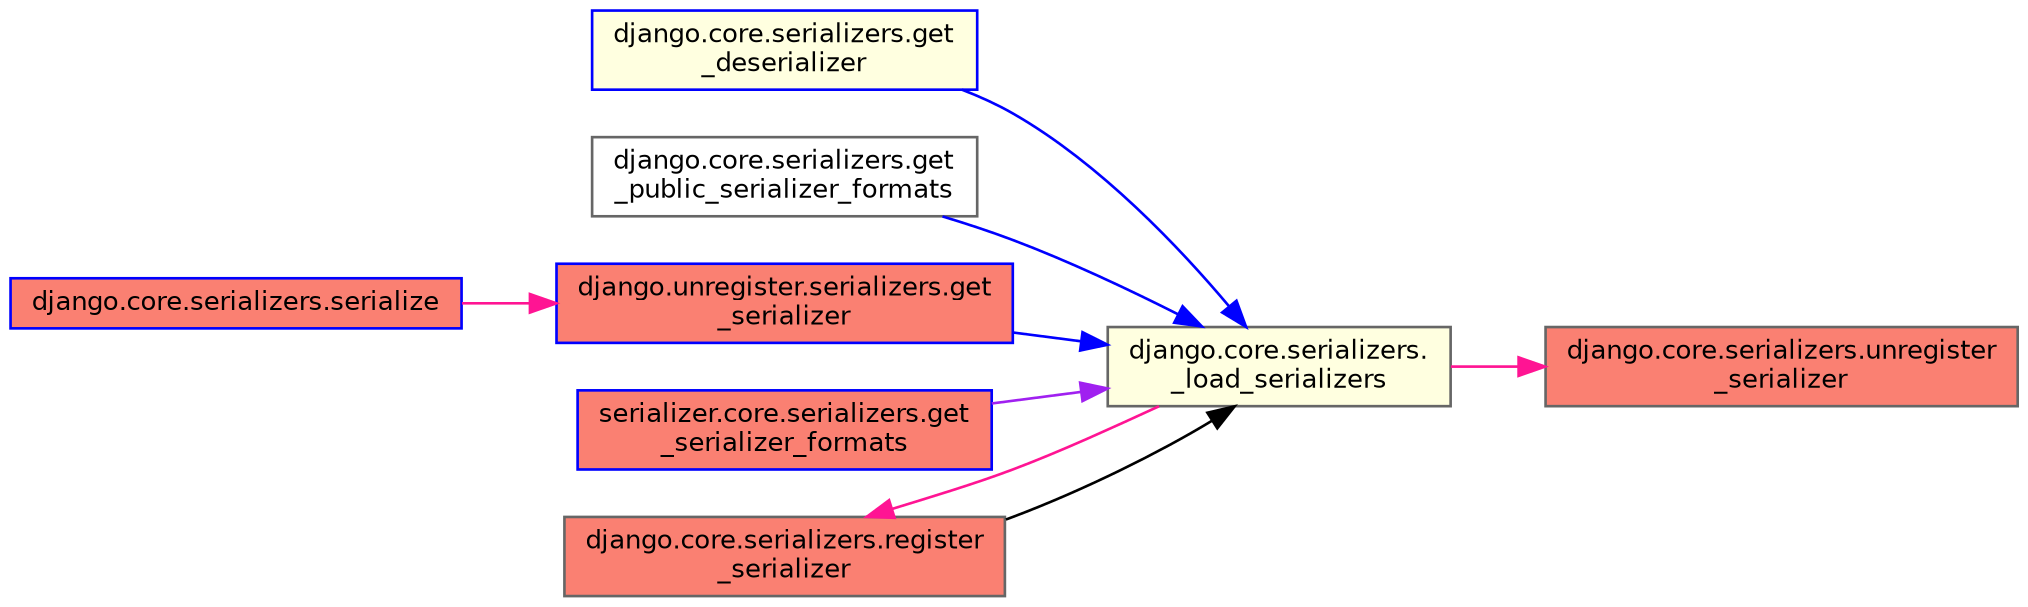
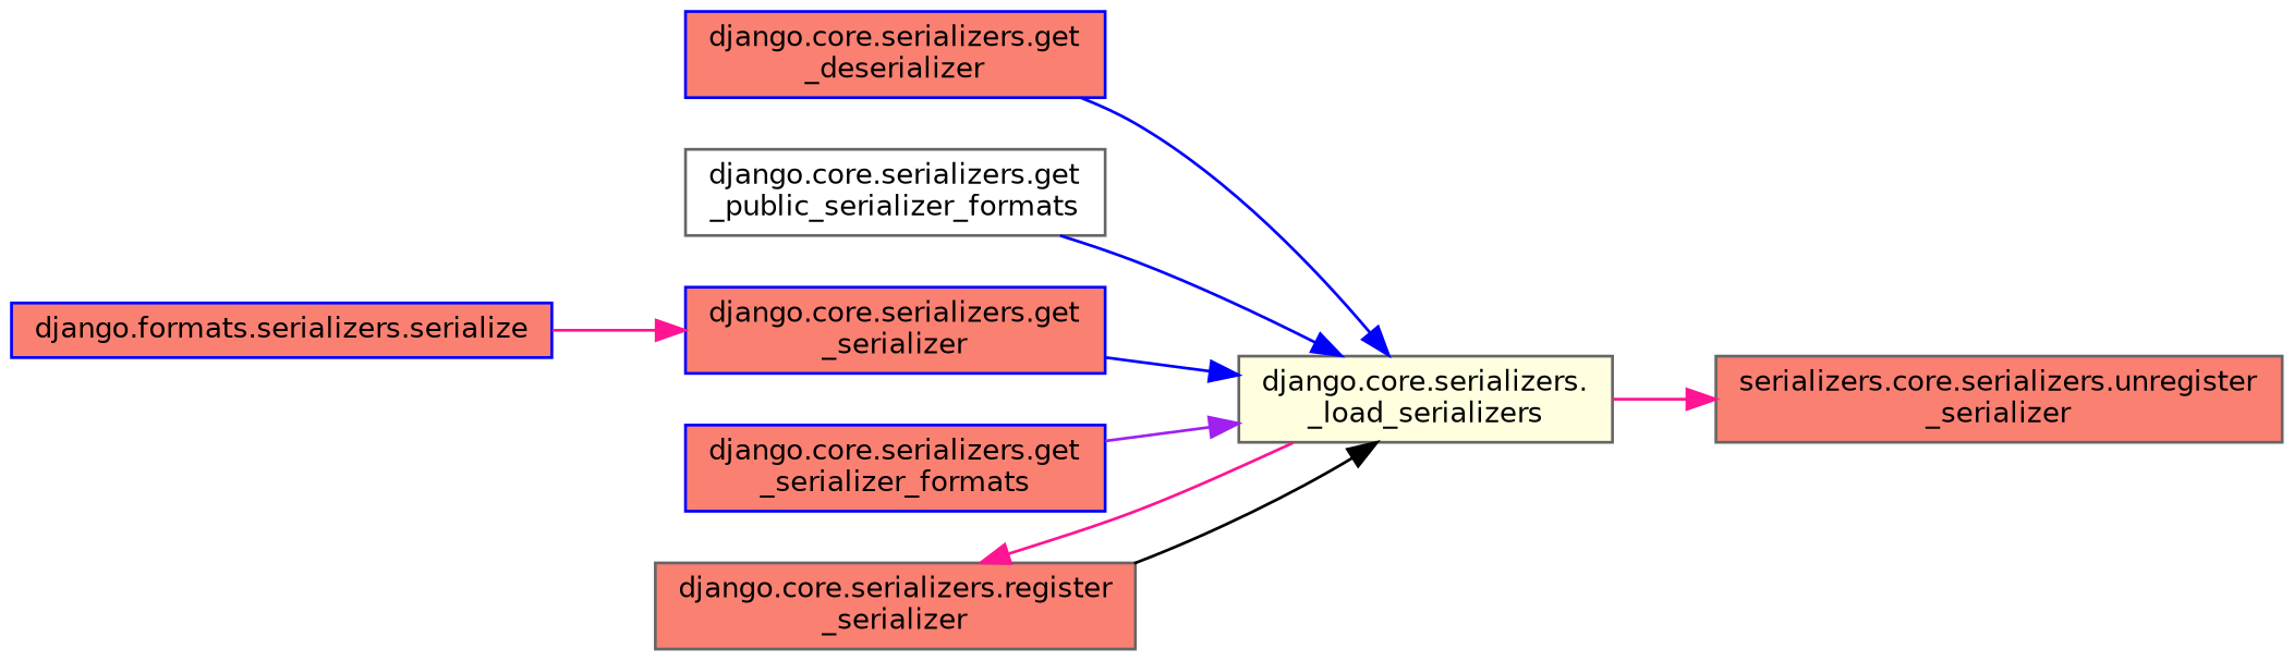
  digraph {
    rankdir=RL
    node [color=gray40 fillcolor=salmon fontname=Helvetica fontsize=10 shape=box style=filled]
    edge [color=blue dir=back fontname=Helvetica fontsize=10 labelfontname=Helvetica labelfontsize=10 style=solid]
    n1 [fillcolor=lightyellow fontcolor=black height=0.2 label="django.core.serializers.\l_load_serializers" width=0.4]
-   n2 [color=blue fillcolor=lightyellow height=0.2 label="django.core.serializers.get\l_deserializer" width=0.4]
+   n2 [color=blue height=0.2 label="django.core.serializers.get\l_deserializer" width=0.4]
    n3 [fillcolor=white height=0.2 label="django.core.serializers.get\l_public_serializer_formats" width=0.4]
-   n4 [color=blue height=0.2 label="django.unregister.serializers.get\l_serializer" width=0.4]
-   n5 [color=blue height=0.2 label="serializer.core.serializers.get\l_serializer_formats" width=0.4]
+   n4 [color=blue height=0.2 label="django.core.serializers.get\l_serializer" width=0.4]
+   n5 [color=blue height=0.2 label="django.core.serializers.get\l_serializer_formats" width=0.4]
    n6 [height=0.2 label="django.core.serializers.register\l_serializer" width=0.4]
-   n7 [color=blue height=0.2 label="django.core.serializers.serialize" width=0.4]
-   n8 [height=0.2 label="django.core.serializers.unregister\l_serializer" width=0.4]
+   n7 [color=blue height=0.2 label="django.formats.serializers.serialize" width=0.4]
+   n8 [height=0.2 label="serializers.core.serializers.unregister\l_serializer" width=0.4]
    n1 -> n2
    n1 -> n3
    n1 -> n4
    n1 -> n5 [color=purple]
    n1 -> n6 [color=black]
    n4 -> n7 [color=deeppink]
    n6 -> n1 [color=deeppink]
    n8 -> n1 [color=deeppink]
  }
